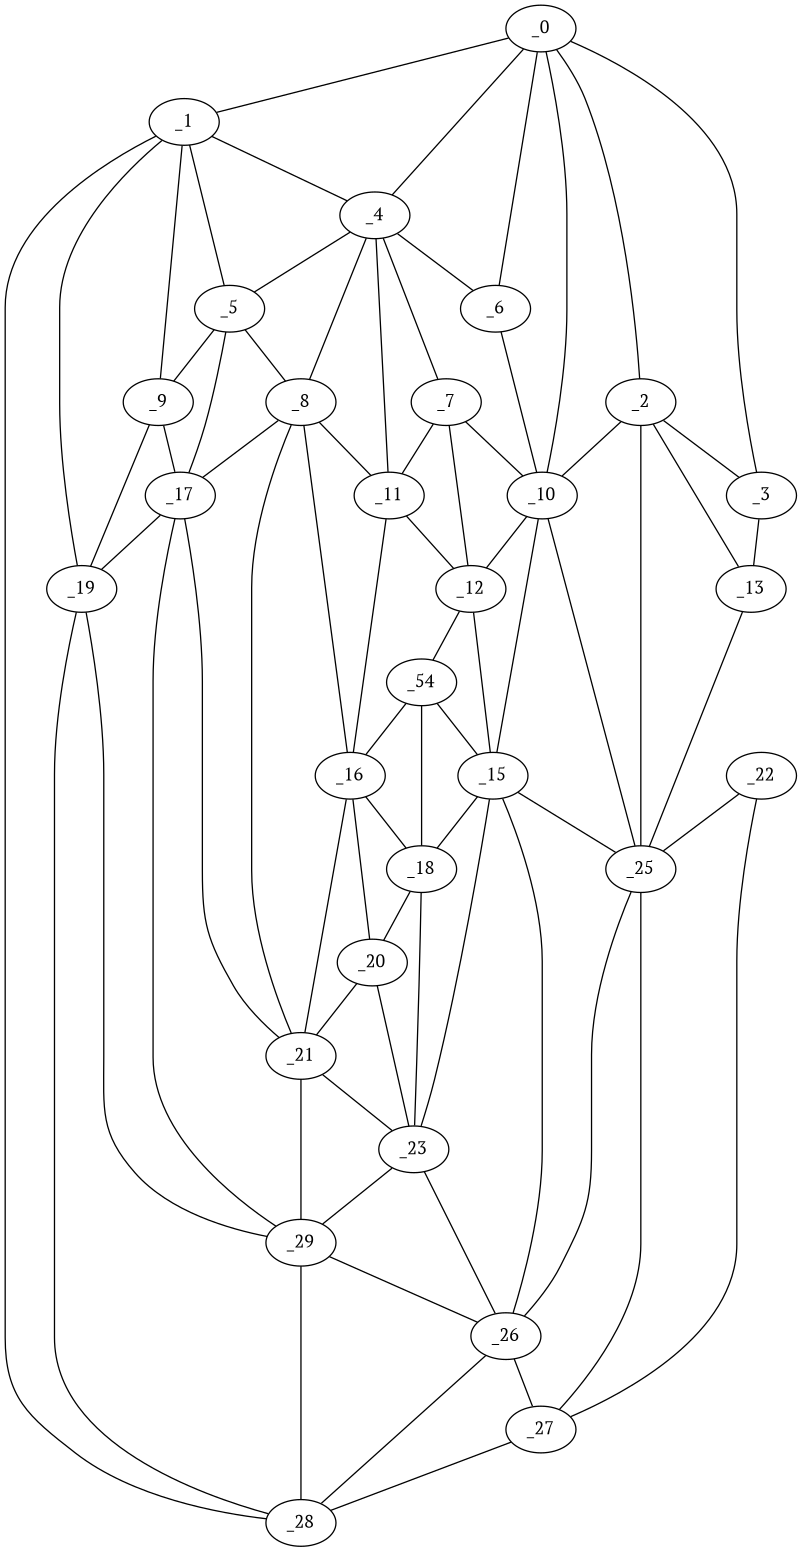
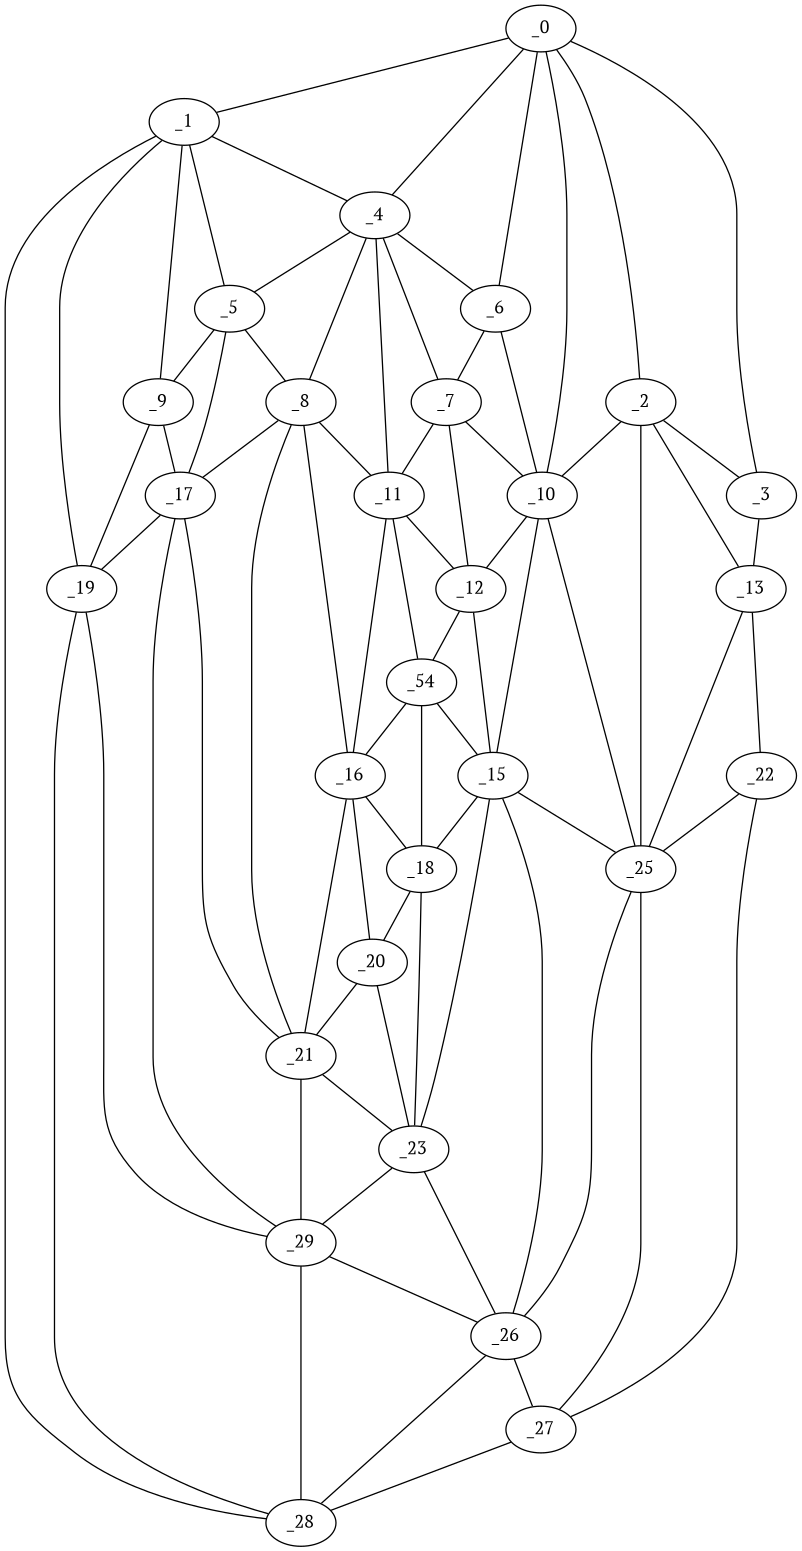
  graph {
    fontname="PT Serif"
    node [fontname="PT Serif" x=50 y=61]
    edge [fontname="PT Serif" valence=2]
    _0 [x=39 y=38]
    _1 [x=40 y=124]
    _2 [x=42 y=25]
    _3 [x=45 y=7]
    _4 [x=47]
    _6 [y=52]
    _10 [x=56 y=51]
    _5 [x=49 y=104]
    _9 [x=55 y=115]
    _19 [x=77 y=115]
    _28 [x=92 y=123]
    _13 [x=63 y=5]
    _25 [x=88 y=24]
    _7 [y=57]
    _8 [x=52 y=72]
    _11 [x=57]
    _12 [x=60 y=55]
    _15 [x=68 y=55]
    _17 [x=71 y=104]
    n20 [label=_29 x=85 y=103]
    _22 [x=84 y=7]
    _26 [x=90 y=39]
    _27 [x=92 y=28]
    _16 [x=71 y=70]
    _21 [x=80 y=81]
    n26 [label=_54 x=67]
    _18 [x=73 y=63]
    _23 [x=84 y=55]
    _20 [x=78 y=72]
    _0 -- _1 [valence=1]
    _0 -- _2 [valence=1]
    _0 -- _3 [valence=1]
    _0 -- _4 [valence=1]
    _0 -- _6 [valence=1]
    _0 -- _10
    _1 -- _4
    _1 -- _5
    _1 -- _9 [valence=1]
    _1 -- _19
    _1 -- _28 [valence=1]
    _2 -- _3 [valence=1]
    _2 -- _10 [valence=1]
    _2 -- _13
    _2 -- _25
    _3 -- _13 [valence=1]
    _4 -- _6
    _4 -- _5 [valence=1]
    _4 -- _7 [valence=1]
    _4 -- _8
    _4 -- _11
    _6 -- _10
+   _6 -- _7 [valence=1]
    _10 -- _25
    _10 -- _12
    _10 -- _15
    _5 -- _9
    _5 -- _8
    _5 -- _17
    _9 -- _19
    _9 -- _17 [valence=1]
    _19 -- _28
    _19 -- n20
    _13 -- _25
+   _13 -- _22 [valence=1]
    _25 -- _26
    _25 -- _27
    _7 -- _10
    _7 -- _11
    _7 -- _12 [valence=1]
    _8 -- _11 [valence=1]
    _8 -- _17
    _8 -- _16
    _8 -- _21 [valence=1]
    _11 -- _12 [valence=1]
    _11 -- _16
+   _11 -- n26
    _12 -- _15
    _12 -- n26 [valence=1]
    _15 -- _25 [valence=1]
    _15 -- _26
    _15 -- _18
    _15 -- _23
    _17 -- _19 [valence=1]
    _17 -- n20
    _17 -- _21
    n20 -- _28 [valence=1]
    n20 -- _26
    _22 -- _25
    _22 -- _27 [valence=1]
    _26 -- _28
    _26 -- _27 [valence=1]
    _27 -- _28 [valence=1]
    _16 -- _21
    _16 -- _18
    _16 -- _20 [valence=1]
    _21 -- n20 [valence=1]
    _21 -- _23
    n26 -- _15
    n26 -- _16 [valence=1]
    n26 -- _18 [valence=1]
    _18 -- _23
    _18 -- _20
    _23 -- n20
    _23 -- _26 [valence=1]
    _20 -- _21
    _20 -- _23 [valence=1]
  }
